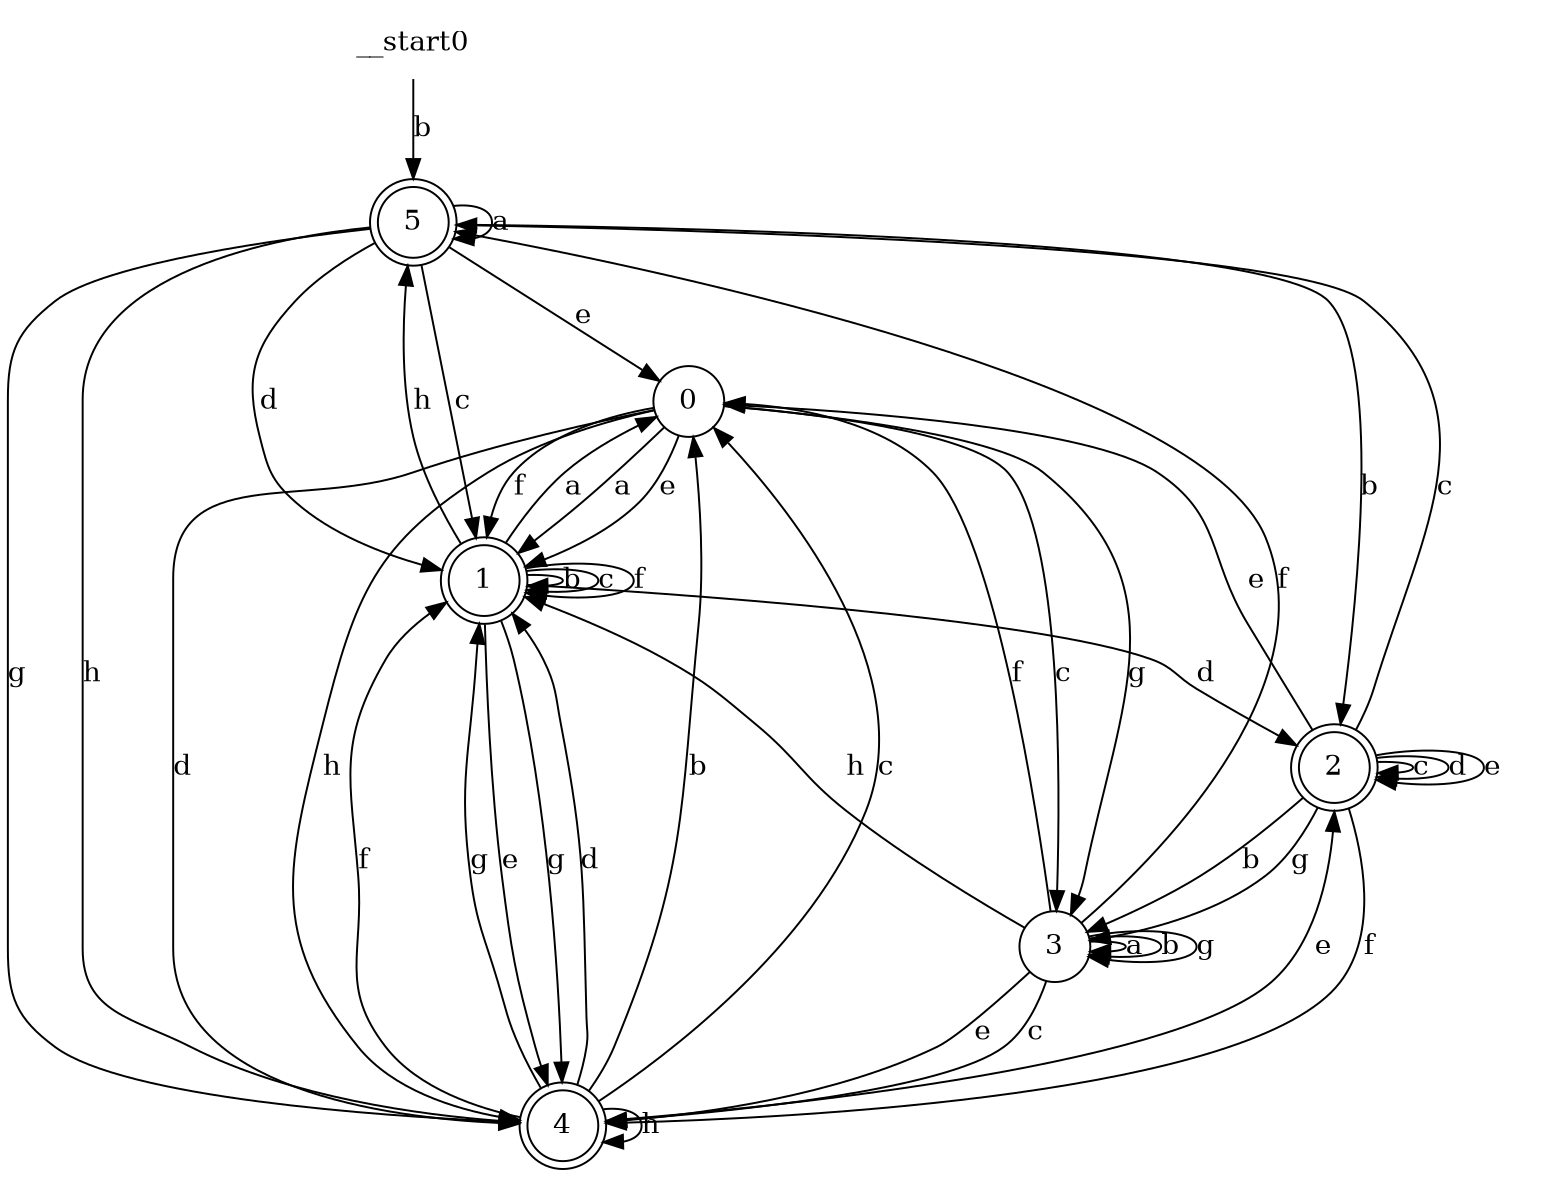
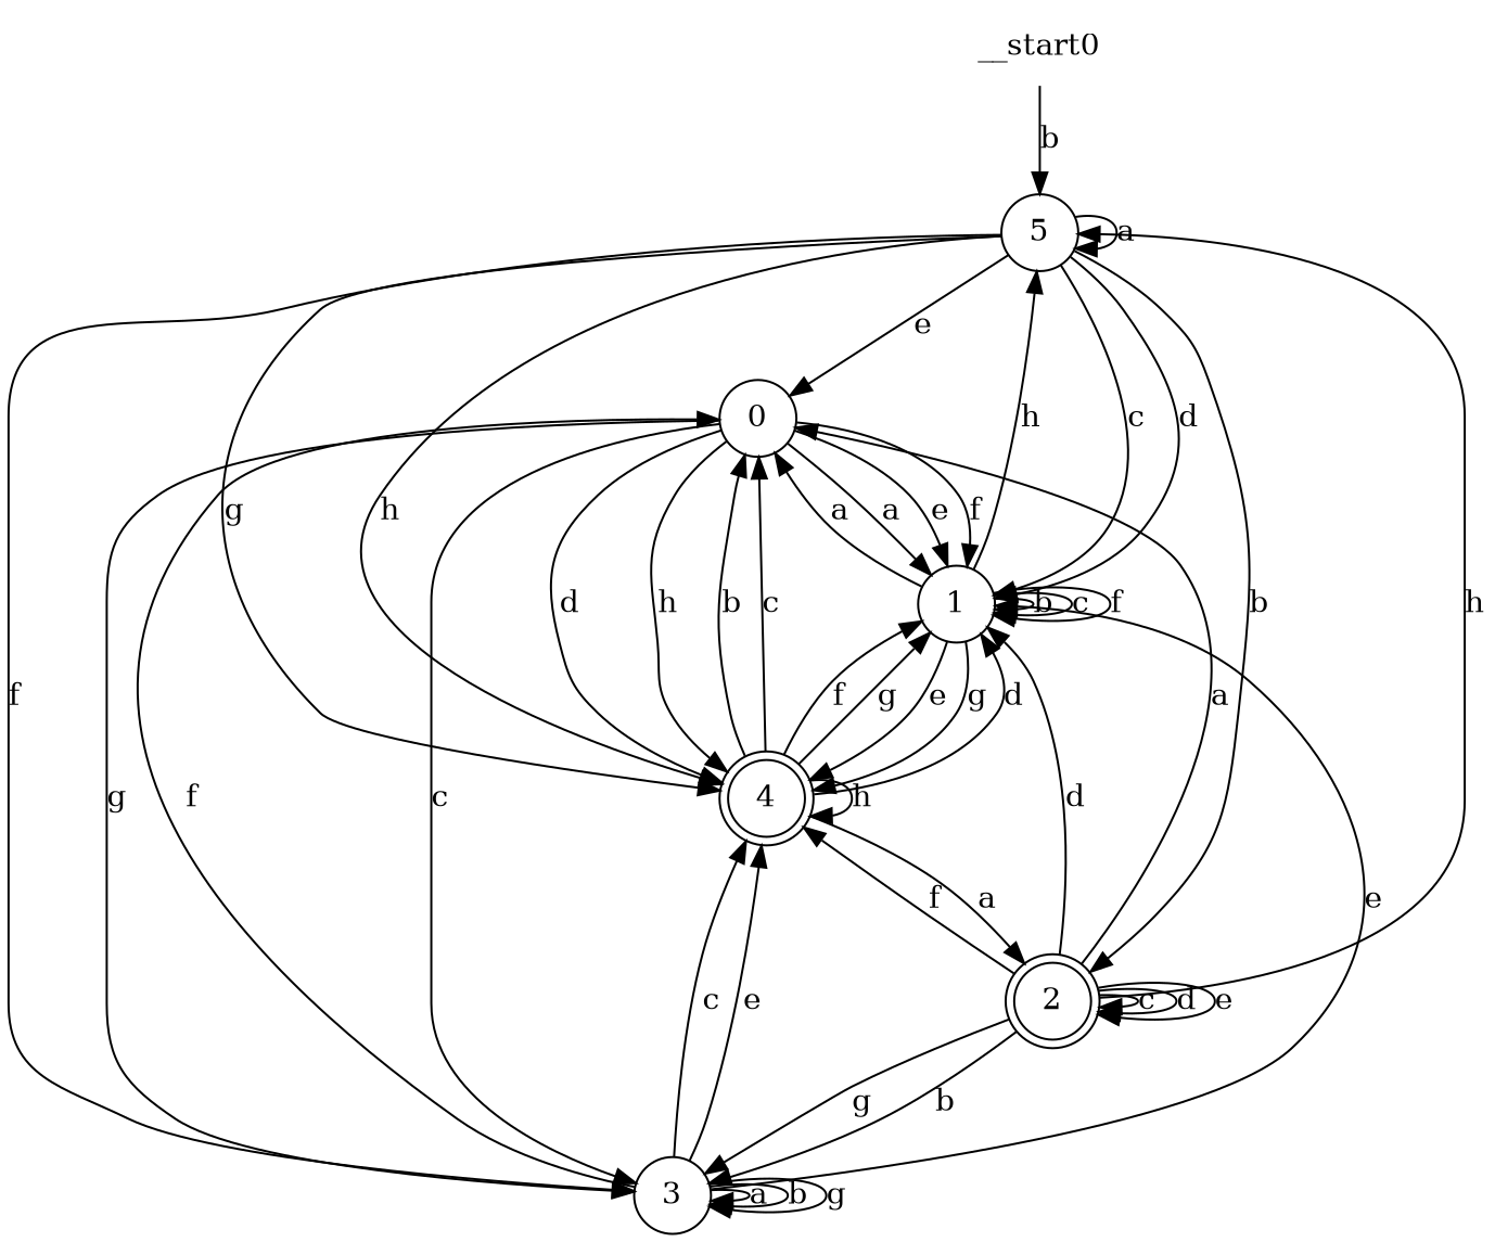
  digraph {
    rankdir=TB
    node [shape=circle color=black fillcolor=white style=filled]
    __start0 [shape=none color="" fillcolor="" style=""]
-   n2 [label=5 shape=doublecircle]
+   n2 [label=5]
    n3 [label=0]
-   n4 [label=1 shape=doublecircle]
+   n4 [label=1]
    n5 [label=3]
    n6 [label=4 shape=doublecircle style="rounded,filled"]
    n7 [label=2 shape=doublecircle style="rounded,filled"]
    __start0 -> n2 [label=b]
    n2 -> n2 [label=a]
    n2 -> n3 [label=e]
    n2 -> n4 [label=c]
    n2 -> n4 [label=d]
-   n5 -> n2 [label=f]
+   n2 -> n5 [label=f]
    n2 -> n6 [label=g]
    n2 -> n6 [label=h]
    n2 -> n7 [label=b]
    n3 -> n4 [label=a]
    n3 -> n4 [label=e]
    n3 -> n4 [label=f]
    n3 -> n5 [label=c]
    n3 -> n5 [label=g]
    n3 -> n6 [label=d]
    n3 -> n6 [label=h]
    n4 -> n2 [label=h]
    n4 -> n3 [label=a]
    n4 -> n4 [label=b]
    n4 -> n4 [label=c]
    n4 -> n4 [label=f]
    n4 -> n6 [label=e]
    n4 -> n6 [label=g]
-   n4 -> n7 [label=d]
+   n7 -> n4 [label=d]
    n5 -> n3 [label=f]
-   n5 -> n4 [label=h]
+   n5 -> n4 [label=e]
    n5 -> n5 [label=a]
    n5 -> n5 [label=b]
    n5 -> n5 [label=g]
    n5 -> n6 [label=c]
    n5 -> n6 [label=e]
    n6 -> n3 [label=b]
    n6 -> n3 [label=c]
    n6 -> n4 [label=d]
    n6 -> n4 [label=f]
    n6 -> n4 [label=g]
    n6 -> n6 [label=h]
-   n6 -> n7 [label=e]
-   n7 -> n2 [label=c]
-   n7 -> n3 [label=e]
+   n6 -> n7 [label=a]
+   n7 -> n2 [label=h]
+   n7 -> n3 [label=a]
    n7 -> n5 [label=b]
    n7 -> n5 [label=g]
    n7 -> n6 [label=f]
    n7 -> n7 [label=c]
    n7 -> n7 [label=d]
    n7 -> n7 [label=e]
  }
